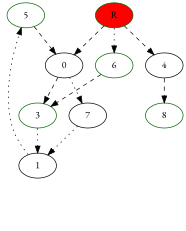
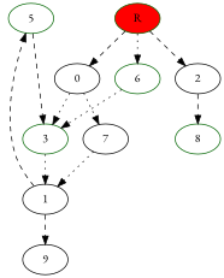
  digraph {
    fontname="EB Garamond"
    node [color=darkgreen fontname="EB Garamond"]
    edge [fontname="EB Garamond" style=dashed]
    5
    1 [color=black]
+   9 [color=black]
    n4 [color=black label=0]
    3
    7 [color=black]
    8
-   4 [color=black]
+   4 [color=black label=2]
    6
    R [fillcolor="#ff0000" style=filled]
-   5 -> n4
-   1 -> 5 [style=dotted]
-   n4 -> 3
+   5 -> 3
+   1 -> 5
+   1 -> 9
+   n4 -> 3 [style=dotted]
    n4 -> 7 [style=dotted]
    3 -> 1 [style=dotted]
    7 -> 1 [style=dotted]
    4 -> 8
-   6 -> 3
+   6 -> 3 [style=dotted]
    R -> n4
    R -> 4
    R -> 6 [style=dotted]
  }
